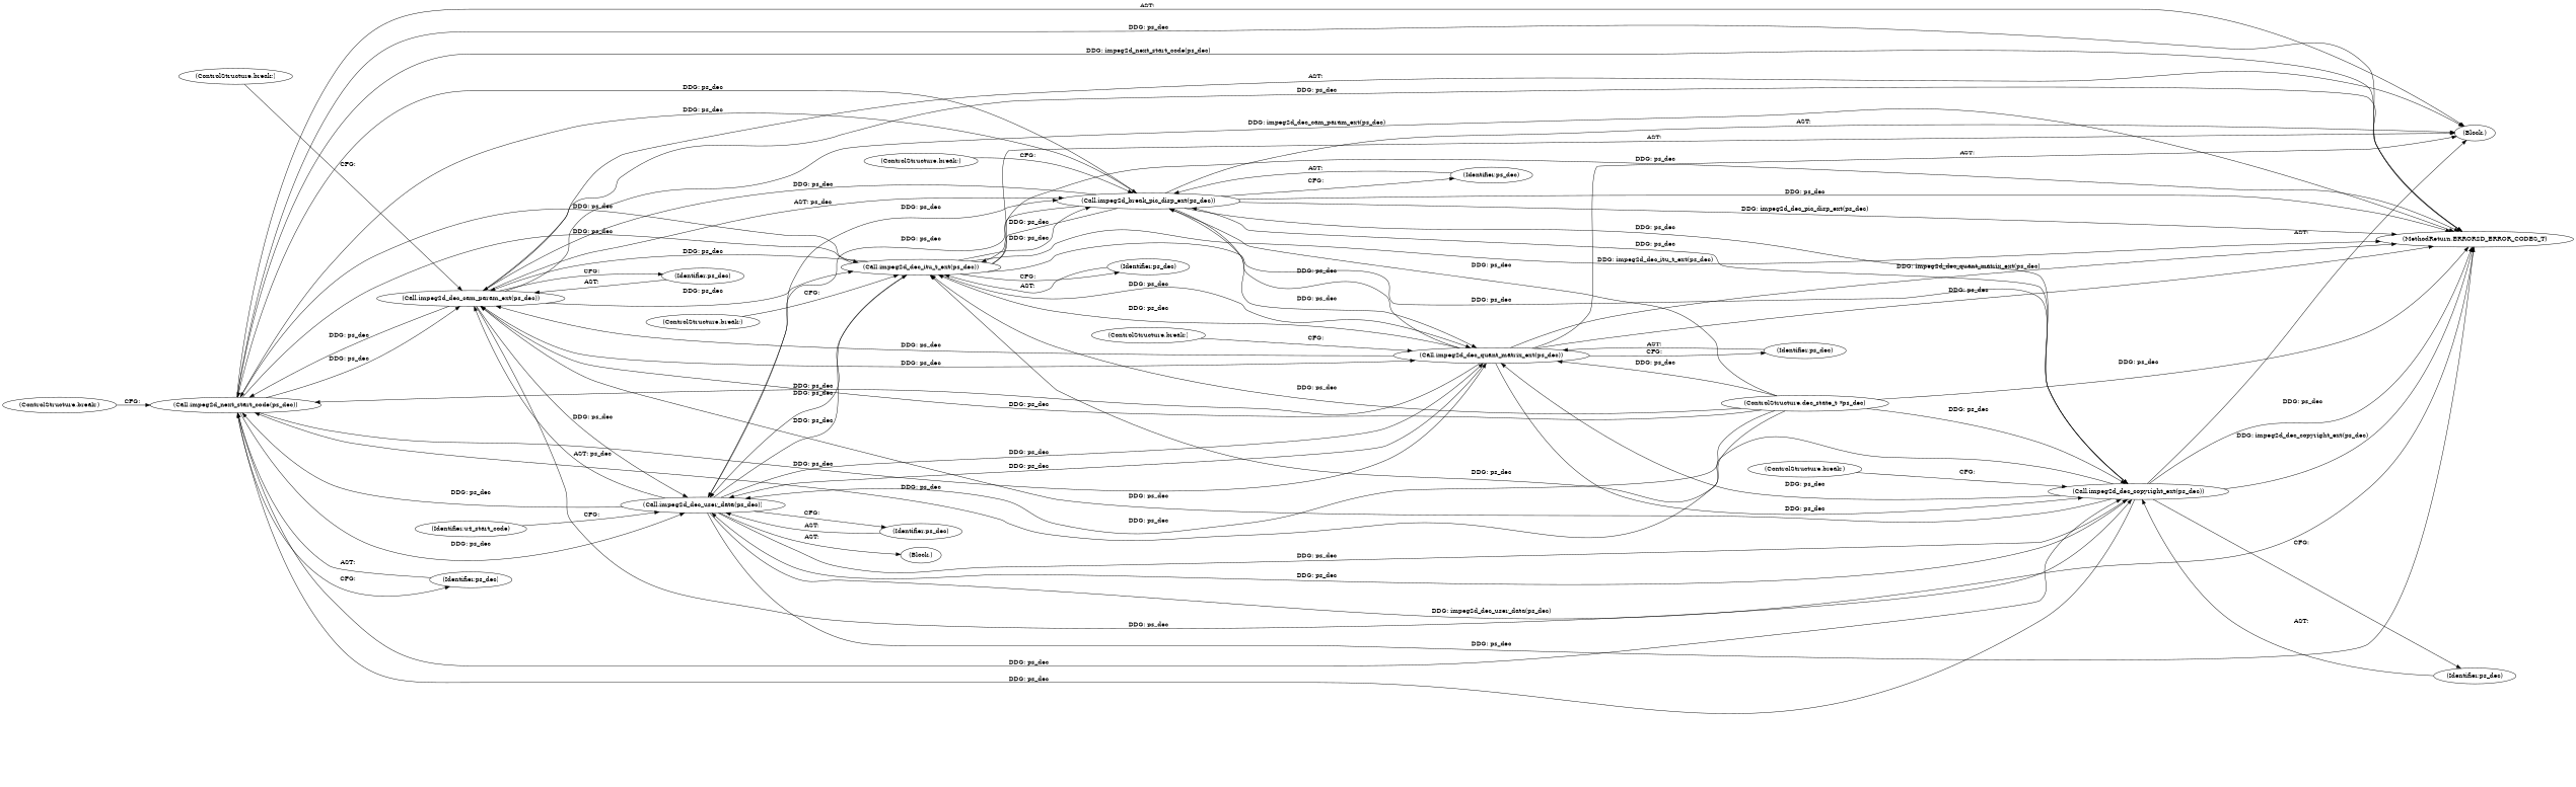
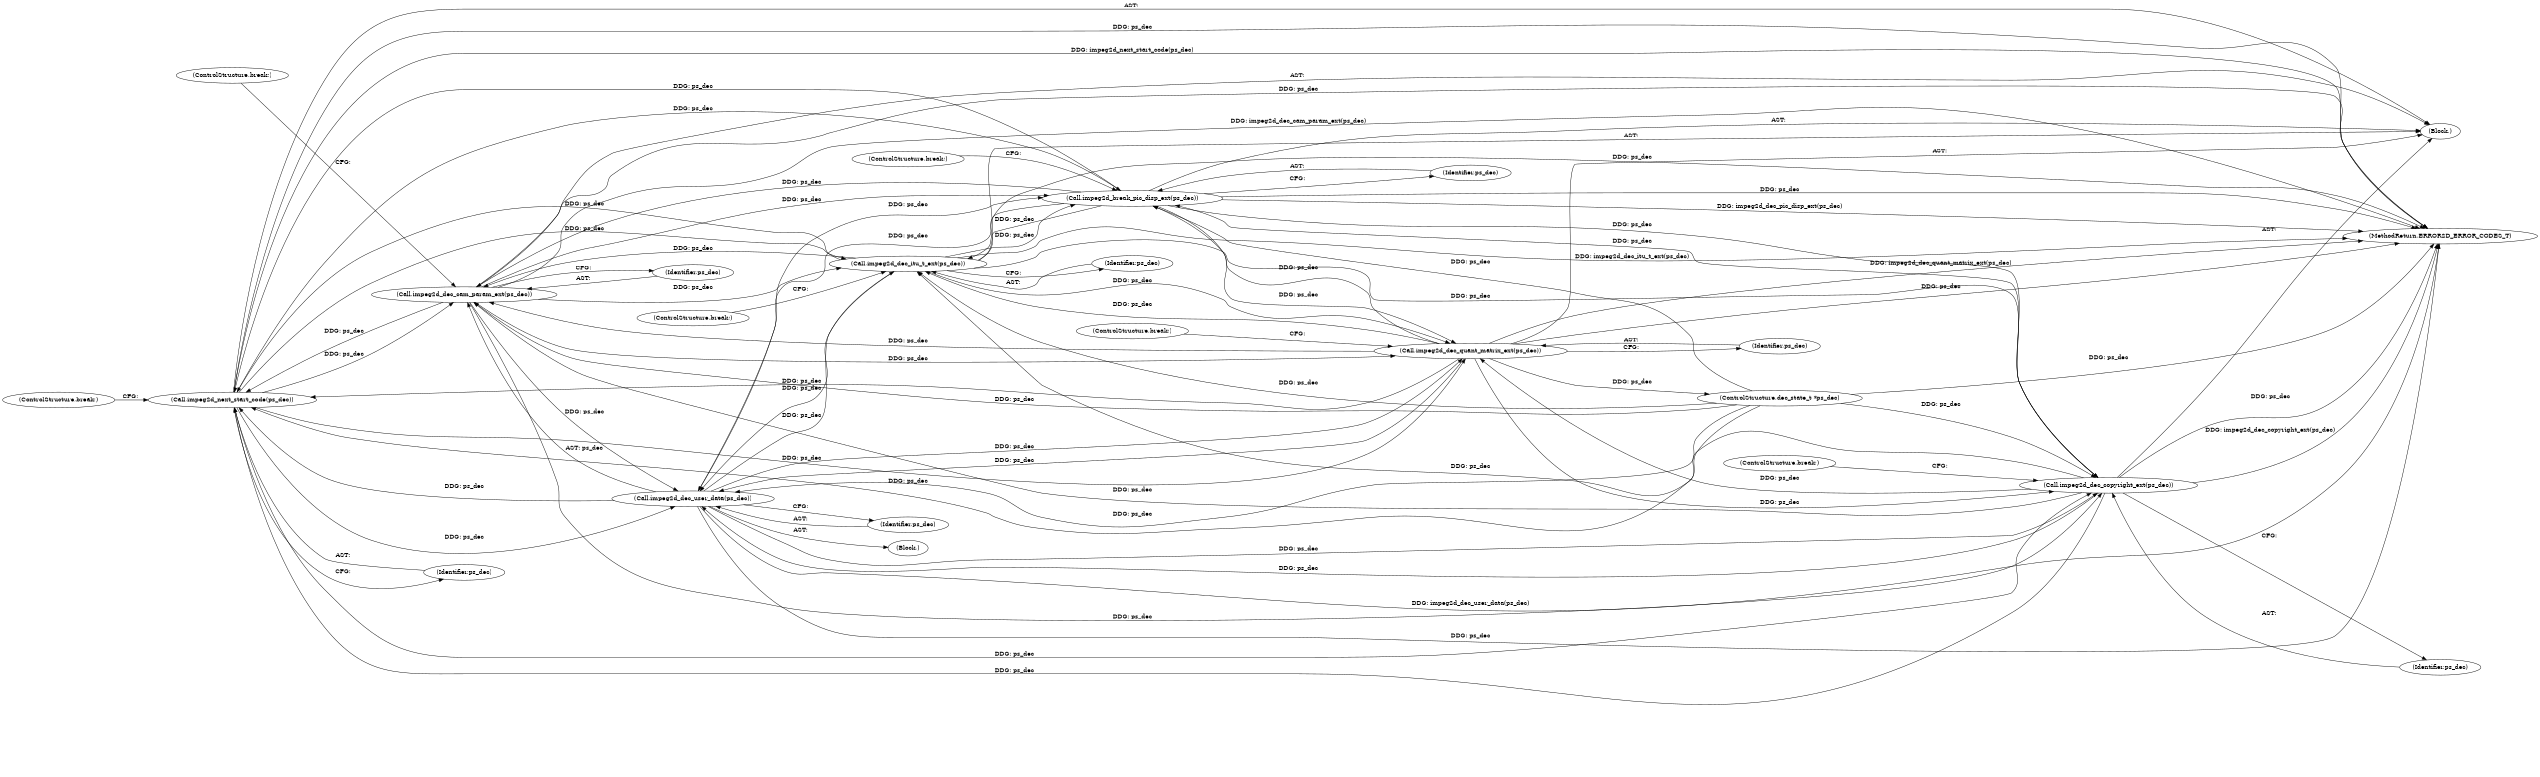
  digraph {
    rankdir=LR
    n1 [label="(Call,impeg2d_next_start_code(ps_dec))"]
    n2 [label="(Call,impeg2d_dec_cam_param_ext(ps_dec))"]
    n3 [label="(Call,impeg2d_dec_user_data(ps_dec))"]
    n4 [label="(Call,impeg2d_dec_itu_t_ext(ps_dec))"]
    n5 [label="(Call,impeg2d_break_pic_disp_ext(ps_dec))"]
    n6 [label="(Call,impeg2d_dec_copyright_ext(ps_dec))"]
    n7 [label="(Call,impeg2d_dec_quant_matrix_ext(ps_dec))"]
    n8 [label="(Identifier,ps_dec)"]
    n9 [label="(Block,)"]
    n10 [label="(MethodReturn,ERROR2D_ERROR_CODES_T)"]
    n11 [label="(Identifier,ps_dec)"]
    n12 [label="(Block,)"]
    n13 [label="(Identifier,ps_dec)"]
    n14 [label="(Identifier,ps_dec)"]
    n15 [label="(Identifier,ps_dec)"]
    n16 [label="(Identifier,ps_dec)"]
    n17 [label="(Identifier,ps_dec)"]
    n18 [label="(ControlStructure,dec_state_t *ps_dec)"]
    n19 [label="(ControlStructure,break;)"]
    n20 [label="(ControlStructure,break;)"]
-   n21 [label="(Identifier,u4_start_code)"]
    n22 [label="(ControlStructure,break;)"]
    n23 [label="(ControlStructure,break;)"]
    n24 [label="(ControlStructure,break;)"]
    n25 [label="(ControlStructure,break;)"]
    n1 -> n2 [label="DDG: ps_dec"]
    n1 -> n3 [label="DDG: ps_dec"]
    n1 -> n4 [label="DDG: ps_dec"]
    n1 -> n5 [label="DDG: ps_dec"]
    n1 -> n6 [label="DDG: ps_dec"]
    n1 -> n7 [label="DDG: ps_dec"]
    n1 -> n8 [label="CFG: "]
    n1 -> n9 [label="AST: "]
    n1 -> n10 [label="DDG: impeg2d_next_start_code(ps_dec)"]
    n1 -> n10 [label="DDG: ps_dec"]
    n2 -> n1 [label="DDG: ps_dec"]
    n2 -> n3 [label="DDG: ps_dec"]
    n2 -> n4 [label="DDG: ps_dec"]
-   n2 -> n5 [label="AST: ps_dec"]
+   n2 -> n5 [label="DDG: ps_dec"]
    n2 -> n6 [label="DDG: ps_dec"]
    n2 -> n7 [label="DDG: ps_dec"]
    n2 -> n9 [label="AST: "]
    n2 -> n10 [label="DDG: ps_dec"]
    n2 -> n10 [label="DDG: impeg2d_dec_cam_param_ext(ps_dec)"]
    n2 -> n11 [label="CFG: "]
    n3 -> n1 [label="DDG: ps_dec"]
    n3 -> n2 [label="AST: ps_dec"]
    n3 -> n4 [label="DDG: ps_dec"]
    n3 -> n5 [label="DDG: ps_dec"]
    n3 -> n6 [label="DDG: ps_dec"]
    n3 -> n7 [label="DDG: ps_dec"]
    n3 -> n10 [label="DDG: ps_dec"]
    n3 -> n10 [label="DDG: impeg2d_dec_user_data(ps_dec)"]
    n3 -> n12 [label="AST: "]
    n3 -> n13 [label="CFG: "]
    n4 -> n1 [label="DDG: ps_dec"]
    n4 -> n2 [label="DDG: ps_dec"]
    n4 -> n3 [label="DDG: ps_dec"]
    n4 -> n5 [label="DDG: ps_dec"]
    n4 -> n6 [label="DDG: ps_dec"]
    n4 -> n7 [label="DDG: ps_dec"]
    n4 -> n9 [label="AST: "]
    n4 -> n10 [label="DDG: ps_dec"]
    n4 -> n10 [label="DDG: impeg2d_dec_itu_t_ext(ps_dec)"]
    n4 -> n14 [label="CFG: "]
    n5 -> n1 [label="DDG: ps_dec"]
    n5 -> n2 [label="DDG: ps_dec"]
    n5 -> n3 [label="DDG: ps_dec"]
    n5 -> n4 [label="DDG: ps_dec"]
    n5 -> n6 [label="DDG: ps_dec"]
    n5 -> n7 [label="DDG: ps_dec"]
    n5 -> n9 [label="AST: "]
    n5 -> n10 [label="DDG: ps_dec"]
    n5 -> n10 [label="DDG: impeg2d_dec_pic_disp_ext(ps_dec)"]
    n5 -> n15 [label="CFG: "]
    n6 -> n1 [label="DDG: ps_dec"]
    n6 -> n2 [label="DDG: ps_dec"]
    n6 -> n3 [label="DDG: ps_dec"]
    n6 -> n4 [label="DDG: ps_dec"]
    n6 -> n5 [label="DDG: ps_dec"]
    n6 -> n7 [label="DDG: ps_dec"]
    n6 -> n9 [label="AST: "]
    n6 -> n10 [label="DDG: impeg2d_dec_copyright_ext(ps_dec)"]
    n6 -> n10 [label="DDG: ps_dec"]
    n6 -> n16 [label="CFG: "]
    n7 -> n1 [label="DDG: ps_dec"]
    n7 -> n2 [label="DDG: ps_dec"]
    n7 -> n3 [label="DDG: ps_dec"]
    n7 -> n4 [label="DDG: ps_dec"]
    n7 -> n5 [label="DDG: ps_dec"]
    n7 -> n6 [label="DDG: ps_dec"]
    n7 -> n9 [label="AST: "]
    n7 -> n10 [label="DDG: impeg2d_dec_quant_matrix_ext(ps_dec)"]
    n7 -> n10 [label="DDG: ps_dec"]
    n7 -> n17 [label="CFG: "]
    n8 -> n1 [label="AST: "]
    n11 -> n2 [label="AST: "]
    n13 -> n3 [label="AST: "]
    n14 -> n4 [label="AST: "]
    n15 -> n5 [label="AST: "]
    n16 -> n6 [label="AST: "]
    n17 -> n7 [label="AST: "]
    n18 -> n1 [label="DDG: ps_dec"]
    n18 -> n2 [label="DDG: ps_dec"]
    n18 -> n3 [label="DDG: ps_dec"]
    n18 -> n4 [label="DDG: ps_dec"]
    n18 -> n5 [label="DDG: ps_dec"]
    n18 -> n6 [label="DDG: ps_dec"]
-   n18 -> n7 [label="DDG: ps_dec"]
+   n7 -> n18 [label="DDG: ps_dec"]
    n18 -> n10 [label="DDG: ps_dec"]
    n19 -> n4 [label="CFG: "]
    n20 -> n1 [label="CFG: "]
-   n21 -> n3 [label="CFG: "]
    n22 -> n5 [label="CFG: "]
    n23 -> n2 [label="CFG: "]
    n24 -> n6 [label="CFG: "]
    n25 -> n7 [label="CFG: "]
  }
